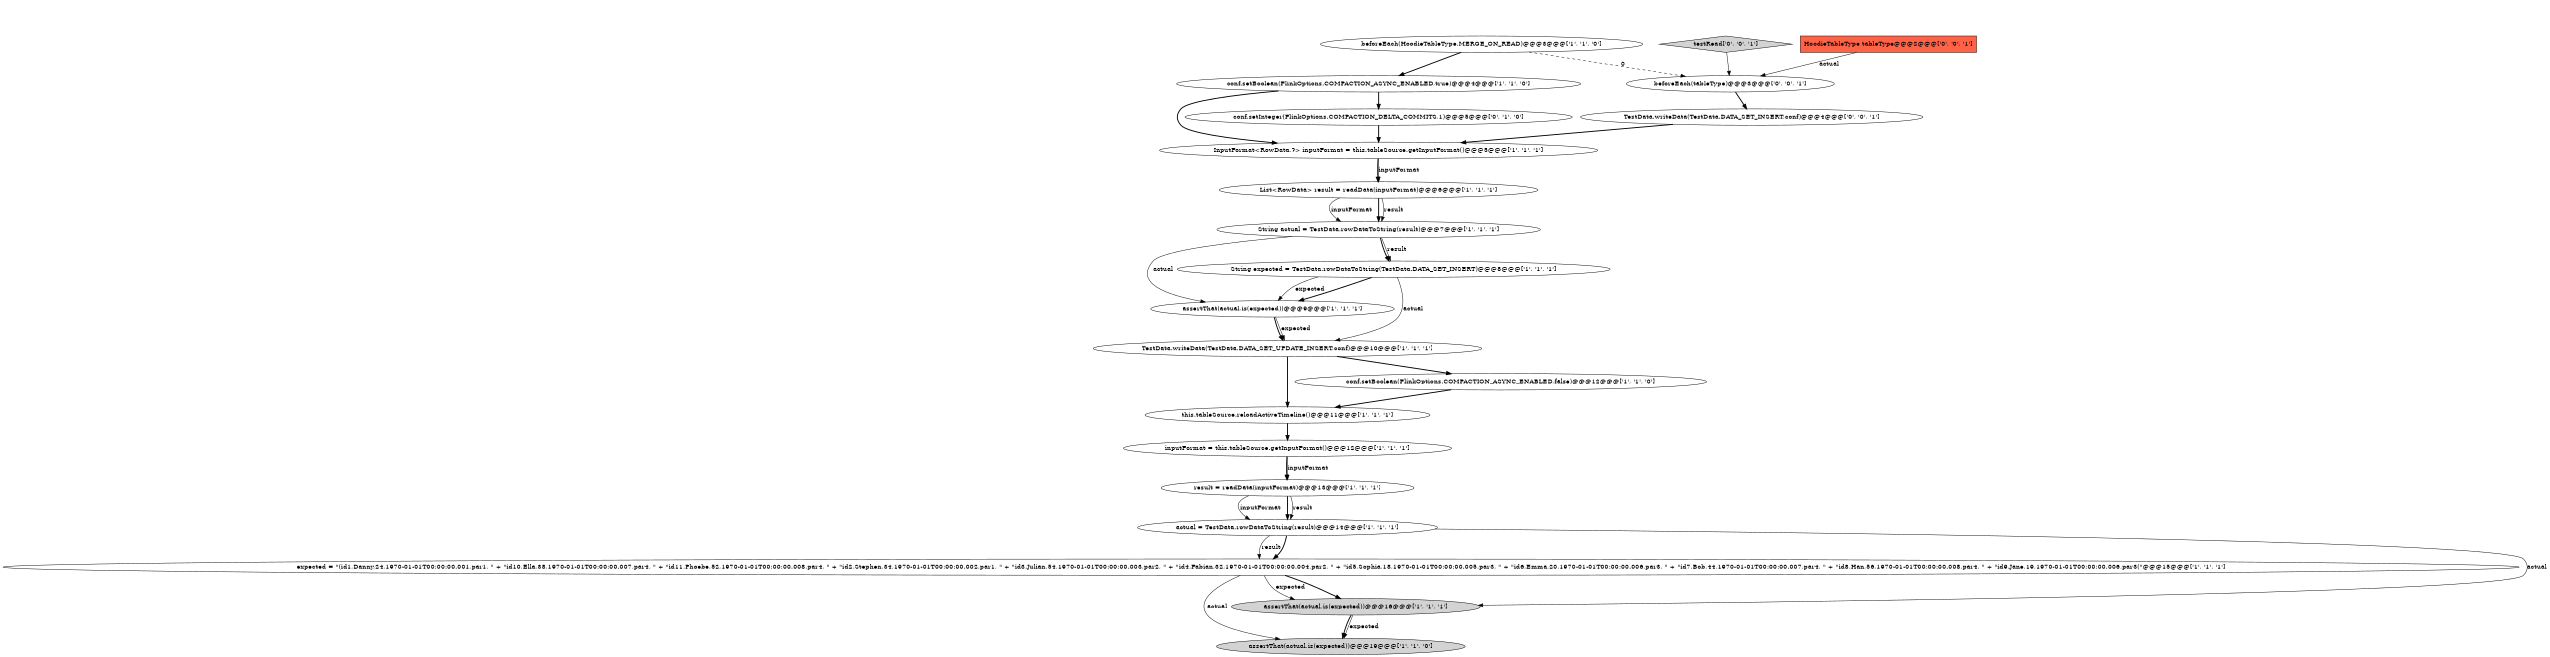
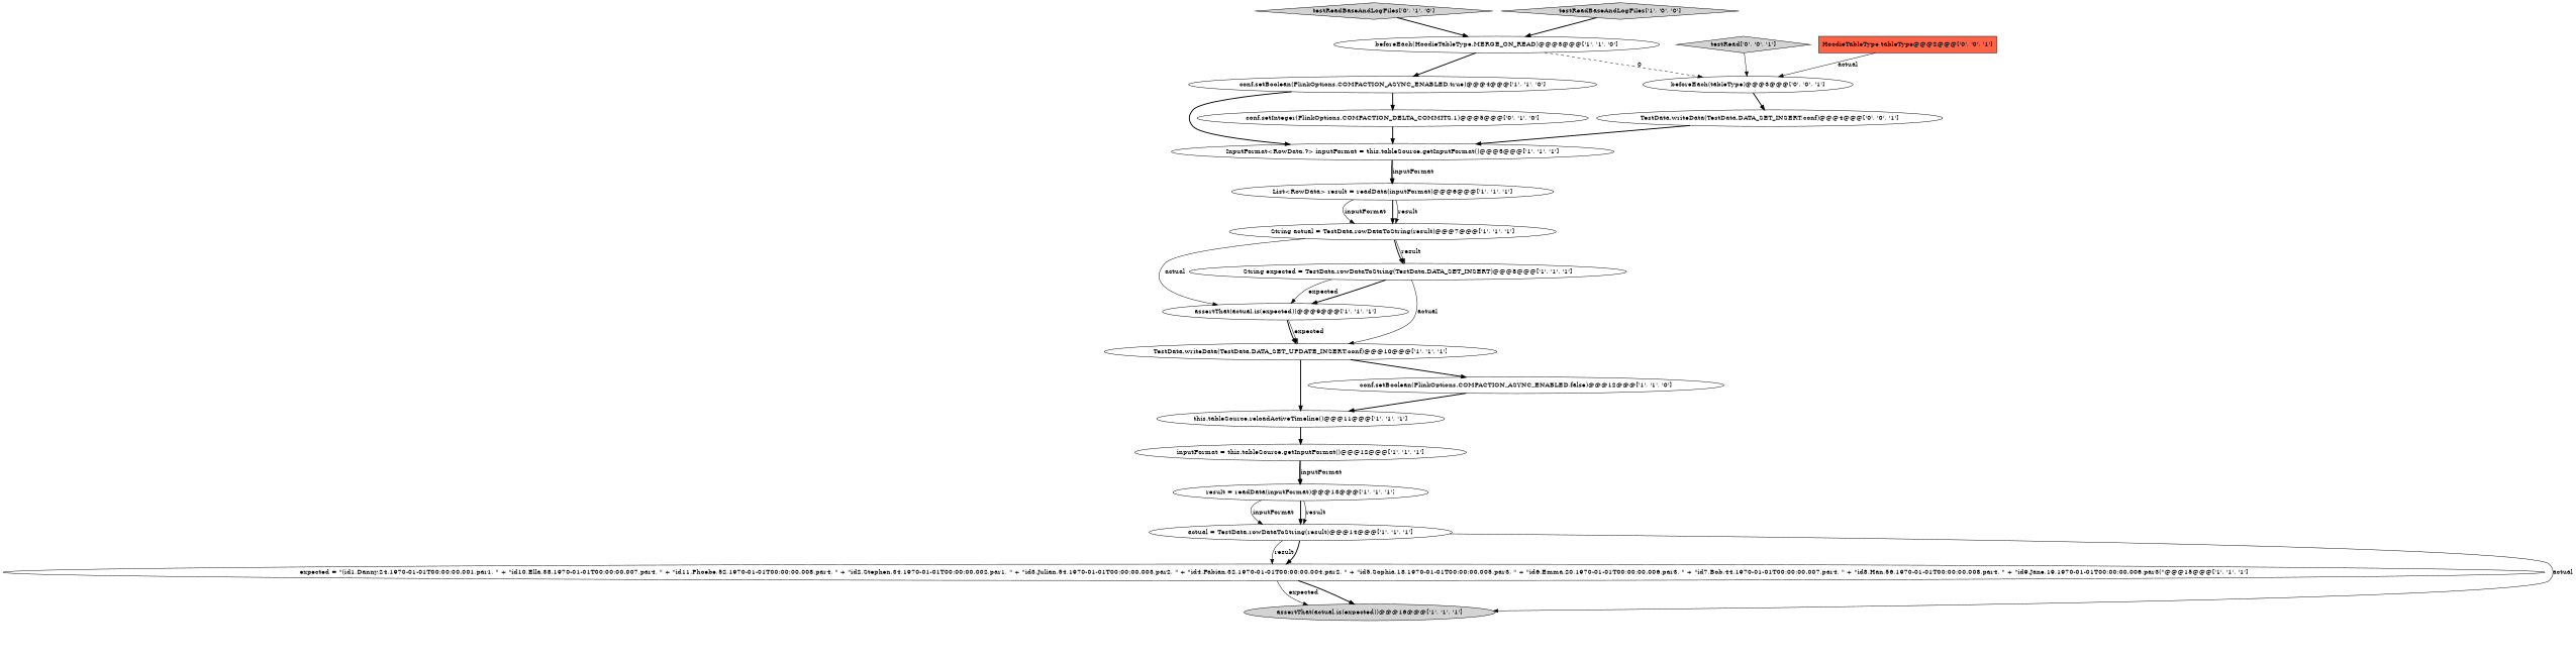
  digraph {
    node [fillcolor=white shape=ellipse style=filled]
    edge [style=bold]
    n1 [label="assertThat(actual,is(expected))@@@9@@@['1', '1', '1']"]
    n2 [label="TestData.writeData(TestData.DATA_SET_UPDATE_INSERT,conf)@@@10@@@['1', '1', '1']"]
    n3 [label="this.tableSource.reloadActiveTimeline()@@@11@@@['1', '1', '1']"]
    n4 [label="conf.setBoolean(FlinkOptions.COMPACTION_ASYNC_ENABLED,false)@@@12@@@['1', '1', '0']"]
    n5 [label="TestData.writeData(TestData.DATA_SET_INSERT,conf)@@@4@@@['0', '0', '1']"]
    n6 [label="InputFormat<RowData,?> inputFormat = this.tableSource.getInputFormat()@@@5@@@['1', '1', '1']"]
    n7 [label="List<RowData> result = readData(inputFormat)@@@6@@@['1', '1', '1']"]
    n8 [label="beforeEach(tableType)@@@3@@@['0', '0', '1']"]
+   n9 [fillcolor=lightgray label="testReadBaseAndLogFiles['0', '1', '0']" shape=diamond]
    n10 [label="beforeEach(HoodieTableType.MERGE_ON_READ)@@@3@@@['1', '1', '0']"]
    n11 [label="conf.setBoolean(FlinkOptions.COMPACTION_ASYNC_ENABLED,true)@@@4@@@['1', '1', '0']"]
    n12 [label="String actual = TestData.rowDataToString(result)@@@7@@@['1', '1', '1']"]
    n13 [label="String expected = TestData.rowDataToString(TestData.DATA_SET_INSERT)@@@8@@@['1', '1', '1']"]
    n14 [label="inputFormat = this.tableSource.getInputFormat()@@@12@@@['1', '1', '1']"]
    n15 [label="result = readData(inputFormat)@@@13@@@['1', '1', '1']"]
    n16 [fillcolor=lightgray label="testRead['0', '0', '1']" shape=diamond]
    n17 [fillcolor=tomato label="HoodieTableType tableType@@@2@@@['0', '0', '1']" shape=box]
    n18 [label="actual = TestData.rowDataToString(result)@@@14@@@['1', '1', '1']"]
    n19 [label="expected = \"(id1,Danny,24,1970-01-01T00:00:00.001,par1, \" + \"id10,Ella,38,1970-01-01T00:00:00.007,par4, \" + \"id11,Phoebe,52,1970-01-01T00:00:00.008,par4, \" + \"id2,Stephen,34,1970-01-01T00:00:00.002,par1, \" + \"id3,Julian,54,1970-01-01T00:00:00.003,par2, \" + \"id4,Fabian,32,1970-01-01T00:00:00.004,par2, \" + \"id5,Sophia,18,1970-01-01T00:00:00.005,par3, \" + \"id6,Emma,20,1970-01-01T00:00:00.006,par3, \" + \"id7,Bob,44,1970-01-01T00:00:00.007,par4, \" + \"id8,Han,56,1970-01-01T00:00:00.008,par4, \" + \"id9,Jane,19,1970-01-01T00:00:00.006,par3(\"@@@15@@@['1', '1', '1']"]
    n20 [fillcolor=lightgray label="assertThat(actual,is(expected))@@@16@@@['1', '1', '1']"]
-   n21 [fillcolor=lightgray label="assertThat(actual,is(expected))@@@19@@@['1', '1', '0']"]
+   n22 [fillcolor=lightgray label="testReadBaseAndLogFiles['1', '0', '0']" shape=diamond]
    n23 [label="conf.setInteger(FlinkOptions.COMPACTION_DELTA_COMMITS,1)@@@5@@@['0', '1', '0']"]
    n1 -> n2 [label=expected style=solid]
    n1 -> n2
    n2 -> n3
    n2 -> n4
    n3 -> n14
    n4 -> n3
    n5 -> n6
    n6 -> n7
    n6 -> n7 [label=inputFormat style=solid]
    n7 -> n12 [label=inputFormat style=solid]
    n7 -> n12
    n7 -> n12 [label=result style=solid]
    n8 -> n5
+   n9 -> n10
    n10 -> n8 [label=0 style=dashed]
    n10 -> n11
    n11 -> n6
    n11 -> n23
    n12 -> n1 [label=actual style=solid]
    n12 -> n13
    n12 -> n13 [label=result style=solid]
    n13 -> n1
    n13 -> n1 [label=expected style=solid]
    n13 -> n2 [label=actual style=solid]
    n14 -> n15
    n14 -> n15 [label=inputFormat style=solid]
    n15 -> n18 [label=inputFormat style=solid]
    n15 -> n18
    n15 -> n18 [label=result style=solid]
    n16 -> n8 [style=solid]
    n17 -> n8 [label=actual style=solid]
    n18 -> n19 [label=result style=solid]
    n18 -> n19
    n18 -> n20 [label=actual style=solid]
    n19 -> n20
    n19 -> n20 [label=expected style=solid]
-   n19 -> n21 [label=actual style=solid]
-   n20 -> n21 [label=expected style=solid]
-   n20 -> n21
+   n22 -> n10
    n23 -> n6
  }
